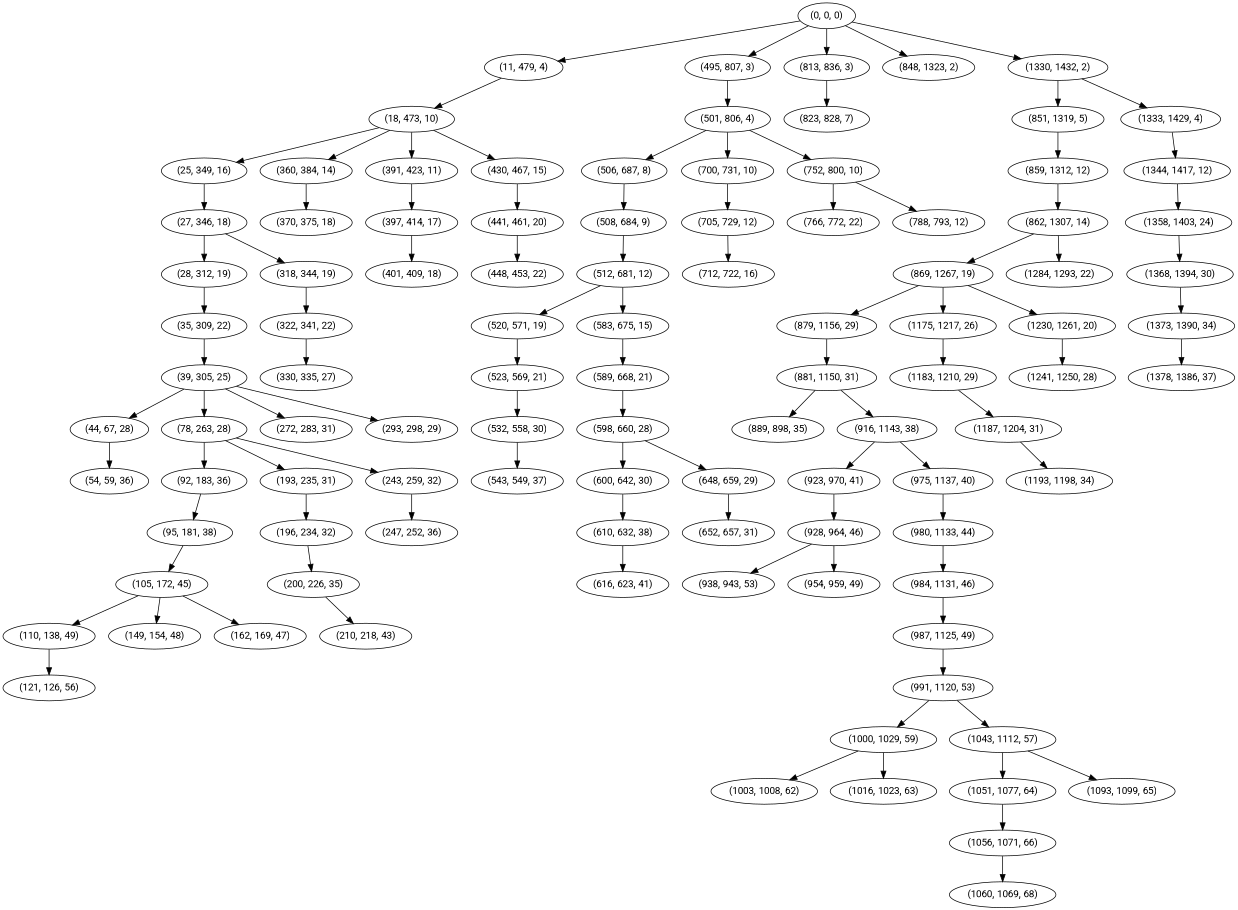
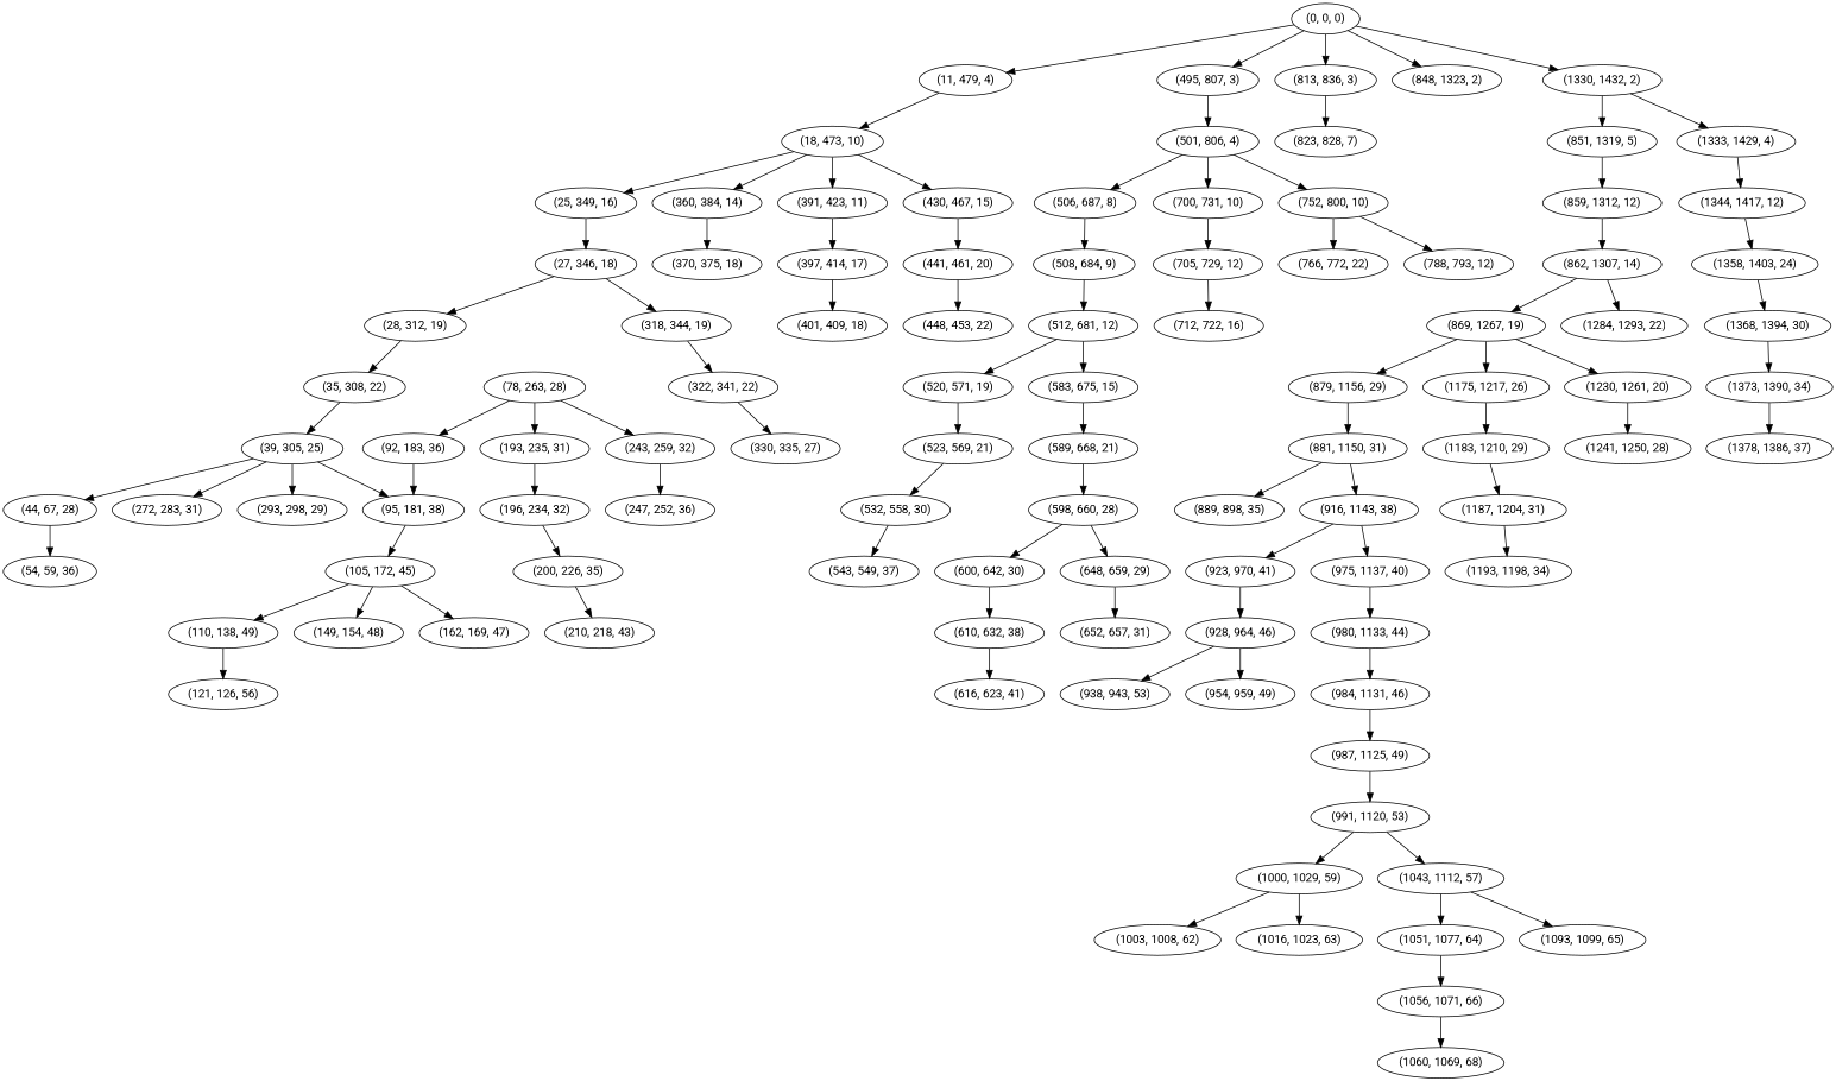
  digraph {
    fontname=Roboto
    node [fontname=Roboto]
    edge [fontname=Roboto]
    "(0, 0, 0)"
    "(11, 479, 4)"
    "(495, 807, 3)"
    "(813, 836, 3)"
    "(848, 1323, 2)"
    "(1330, 1432, 2)"
    "(18, 473, 10)"
    "(501, 806, 4)"
    "(823, 828, 7)"
    "(851, 1319, 5)"
    "(1333, 1429, 4)"
    "(25, 349, 16)"
    "(360, 384, 14)"
    "(391, 423, 11)"
    "(430, 467, 15)"
    "(27, 346, 18)"
    "(370, 375, 18)"
    "(397, 414, 17)"
    n19 [label="(441, 461, 20)"]
    "(28, 312, 19)"
    "(318, 344, 19)"
-   "(35, 308, 22)" [label="(35, 309, 22)"]
+   "(35, 308, 22)"
    "(322, 341, 22)"
    "(39, 305, 25)"
    "(44, 67, 28)"
    "(78, 263, 28)"
    "(272, 283, 31)"
    "(293, 298, 29)"
    "(54, 59, 36)"
    "(92, 183, 36)"
    "(193, 235, 31)"
    "(243, 259, 32)"
    "(95, 181, 38)"
    "(196, 234, 32)"
    "(247, 252, 36)"
    "(105, 172, 45)"
    "(110, 138, 49)"
    "(149, 154, 48)"
    "(162, 169, 47)"
    "(121, 126, 56)"
    "(200, 226, 35)"
    "(210, 218, 43)"
    "(330, 335, 27)"
    "(401, 409, 18)"
    "(448, 453, 22)"
    "(506, 687, 8)"
    "(700, 731, 10)"
    "(752, 800, 10)"
    "(508, 684, 9)"
    "(705, 729, 12)"
    "(766, 772, 22)"
    "(788, 793, 12)"
    "(512, 681, 12)"
    "(520, 571, 19)"
    "(583, 675, 15)"
    "(523, 569, 21)"
    "(589, 668, 21)"
    "(532, 558, 30)"
    "(543, 549, 37)"
    "(598, 660, 28)"
    "(600, 642, 30)"
    "(648, 659, 29)"
    "(610, 632, 38)"
    "(652, 657, 31)"
    "(616, 623, 41)"
    "(712, 722, 16)"
    "(859, 1312, 12)"
    "(862, 1307, 14)"
    "(869, 1267, 19)"
    "(1284, 1293, 22)"
    "(879, 1156, 29)"
    "(1175, 1217, 26)"
    "(1230, 1261, 20)"
    n74 [label="(881, 1150, 31)"]
    "(1183, 1210, 29)"
    "(1241, 1250, 28)"
    "(889, 898, 35)"
    "(916, 1143, 38)"
    "(923, 970, 41)"
    "(975, 1137, 40)"
    "(928, 964, 46)"
    "(980, 1133, 44)"
    "(938, 943, 53)"
    "(954, 959, 49)"
    "(984, 1131, 46)"
    "(987, 1125, 49)"
    "(991, 1120, 53)"
    "(1000, 1029, 59)"
    "(1043, 1112, 57)"
    "(1003, 1008, 62)"
    "(1016, 1023, 63)"
    "(1051, 1077, 64)"
    "(1093, 1099, 65)"
    "(1056, 1071, 66)"
    "(1060, 1069, 68)"
    "(1187, 1204, 31)"
    "(1193, 1198, 34)"
    "(1344, 1417, 12)"
    "(1358, 1403, 24)"
    "(1368, 1394, 30)"
    "(1373, 1390, 34)"
    "(1378, 1386, 37)"
    "(0, 0, 0)" -> "(11, 479, 4)"
    "(0, 0, 0)" -> "(495, 807, 3)"
    "(0, 0, 0)" -> "(813, 836, 3)"
    "(0, 0, 0)" -> "(848, 1323, 2)"
    "(0, 0, 0)" -> "(1330, 1432, 2)"
    "(11, 479, 4)" -> "(18, 473, 10)"
    "(495, 807, 3)" -> "(501, 806, 4)"
    "(813, 836, 3)" -> "(823, 828, 7)"
    "(1330, 1432, 2)" -> "(851, 1319, 5)"
    "(1330, 1432, 2)" -> "(1333, 1429, 4)"
    "(18, 473, 10)" -> "(25, 349, 16)"
    "(18, 473, 10)" -> "(360, 384, 14)"
    "(18, 473, 10)" -> "(391, 423, 11)"
    "(18, 473, 10)" -> "(430, 467, 15)"
    "(501, 806, 4)" -> "(506, 687, 8)"
    "(501, 806, 4)" -> "(700, 731, 10)"
    "(501, 806, 4)" -> "(752, 800, 10)"
    "(851, 1319, 5)" -> "(859, 1312, 12)"
    "(1333, 1429, 4)" -> "(1344, 1417, 12)"
    "(25, 349, 16)" -> "(27, 346, 18)"
    "(360, 384, 14)" -> "(370, 375, 18)"
    "(391, 423, 11)" -> "(397, 414, 17)"
    "(430, 467, 15)" -> n19
    "(27, 346, 18)" -> "(28, 312, 19)"
    "(27, 346, 18)" -> "(318, 344, 19)"
    "(397, 414, 17)" -> "(401, 409, 18)"
    n19 -> "(448, 453, 22)"
    "(28, 312, 19)" -> "(35, 308, 22)"
    "(318, 344, 19)" -> "(322, 341, 22)"
    "(35, 308, 22)" -> "(39, 305, 25)"
    "(322, 341, 22)" -> "(330, 335, 27)"
    "(39, 305, 25)" -> "(44, 67, 28)"
-   "(39, 305, 25)" -> "(78, 263, 28)"
+   "(39, 305, 25)" -> "(95, 181, 38)"
    "(39, 305, 25)" -> "(272, 283, 31)"
    "(39, 305, 25)" -> "(293, 298, 29)"
    "(44, 67, 28)" -> "(54, 59, 36)"
    "(78, 263, 28)" -> "(92, 183, 36)"
    "(78, 263, 28)" -> "(193, 235, 31)"
    "(78, 263, 28)" -> "(243, 259, 32)"
    "(92, 183, 36)" -> "(95, 181, 38)"
    "(193, 235, 31)" -> "(196, 234, 32)"
    "(243, 259, 32)" -> "(247, 252, 36)"
    "(95, 181, 38)" -> "(105, 172, 45)"
    "(196, 234, 32)" -> "(200, 226, 35)"
    "(105, 172, 45)" -> "(110, 138, 49)"
    "(105, 172, 45)" -> "(149, 154, 48)"
    "(105, 172, 45)" -> "(162, 169, 47)"
    "(110, 138, 49)" -> "(121, 126, 56)"
    "(200, 226, 35)" -> "(210, 218, 43)"
    "(506, 687, 8)" -> "(508, 684, 9)"
    "(700, 731, 10)" -> "(705, 729, 12)"
    "(752, 800, 10)" -> "(766, 772, 22)"
    "(752, 800, 10)" -> "(788, 793, 12)"
    "(508, 684, 9)" -> "(512, 681, 12)"
    "(705, 729, 12)" -> "(712, 722, 16)"
    "(512, 681, 12)" -> "(520, 571, 19)"
    "(512, 681, 12)" -> "(583, 675, 15)"
    "(520, 571, 19)" -> "(523, 569, 21)"
    "(583, 675, 15)" -> "(589, 668, 21)"
    "(523, 569, 21)" -> "(532, 558, 30)"
    "(589, 668, 21)" -> "(598, 660, 28)"
    "(532, 558, 30)" -> "(543, 549, 37)"
    "(598, 660, 28)" -> "(600, 642, 30)"
    "(598, 660, 28)" -> "(648, 659, 29)"
    "(600, 642, 30)" -> "(610, 632, 38)"
    "(648, 659, 29)" -> "(652, 657, 31)"
    "(610, 632, 38)" -> "(616, 623, 41)"
    "(859, 1312, 12)" -> "(862, 1307, 14)"
    "(862, 1307, 14)" -> "(869, 1267, 19)"
    "(862, 1307, 14)" -> "(1284, 1293, 22)"
    "(869, 1267, 19)" -> "(879, 1156, 29)"
    "(869, 1267, 19)" -> "(1175, 1217, 26)"
    "(869, 1267, 19)" -> "(1230, 1261, 20)"
    "(879, 1156, 29)" -> n74
    "(1175, 1217, 26)" -> "(1183, 1210, 29)"
    "(1230, 1261, 20)" -> "(1241, 1250, 28)"
    n74 -> "(889, 898, 35)"
    n74 -> "(916, 1143, 38)"
    "(1183, 1210, 29)" -> "(1187, 1204, 31)"
    "(916, 1143, 38)" -> "(923, 970, 41)"
    "(916, 1143, 38)" -> "(975, 1137, 40)"
    "(923, 970, 41)" -> "(928, 964, 46)"
    "(975, 1137, 40)" -> "(980, 1133, 44)"
    "(928, 964, 46)" -> "(938, 943, 53)"
    "(928, 964, 46)" -> "(954, 959, 49)"
    "(980, 1133, 44)" -> "(984, 1131, 46)"
    "(984, 1131, 46)" -> "(987, 1125, 49)"
    "(987, 1125, 49)" -> "(991, 1120, 53)"
    "(991, 1120, 53)" -> "(1000, 1029, 59)"
    "(991, 1120, 53)" -> "(1043, 1112, 57)"
    "(1000, 1029, 59)" -> "(1003, 1008, 62)"
    "(1000, 1029, 59)" -> "(1016, 1023, 63)"
    "(1043, 1112, 57)" -> "(1051, 1077, 64)"
    "(1043, 1112, 57)" -> "(1093, 1099, 65)"
    "(1051, 1077, 64)" -> "(1056, 1071, 66)"
    "(1056, 1071, 66)" -> "(1060, 1069, 68)"
    "(1187, 1204, 31)" -> "(1193, 1198, 34)"
    "(1344, 1417, 12)" -> "(1358, 1403, 24)"
    "(1358, 1403, 24)" -> "(1368, 1394, 30)"
    "(1368, 1394, 30)" -> "(1373, 1390, 34)"
    "(1373, 1390, 34)" -> "(1378, 1386, 37)"
  }
